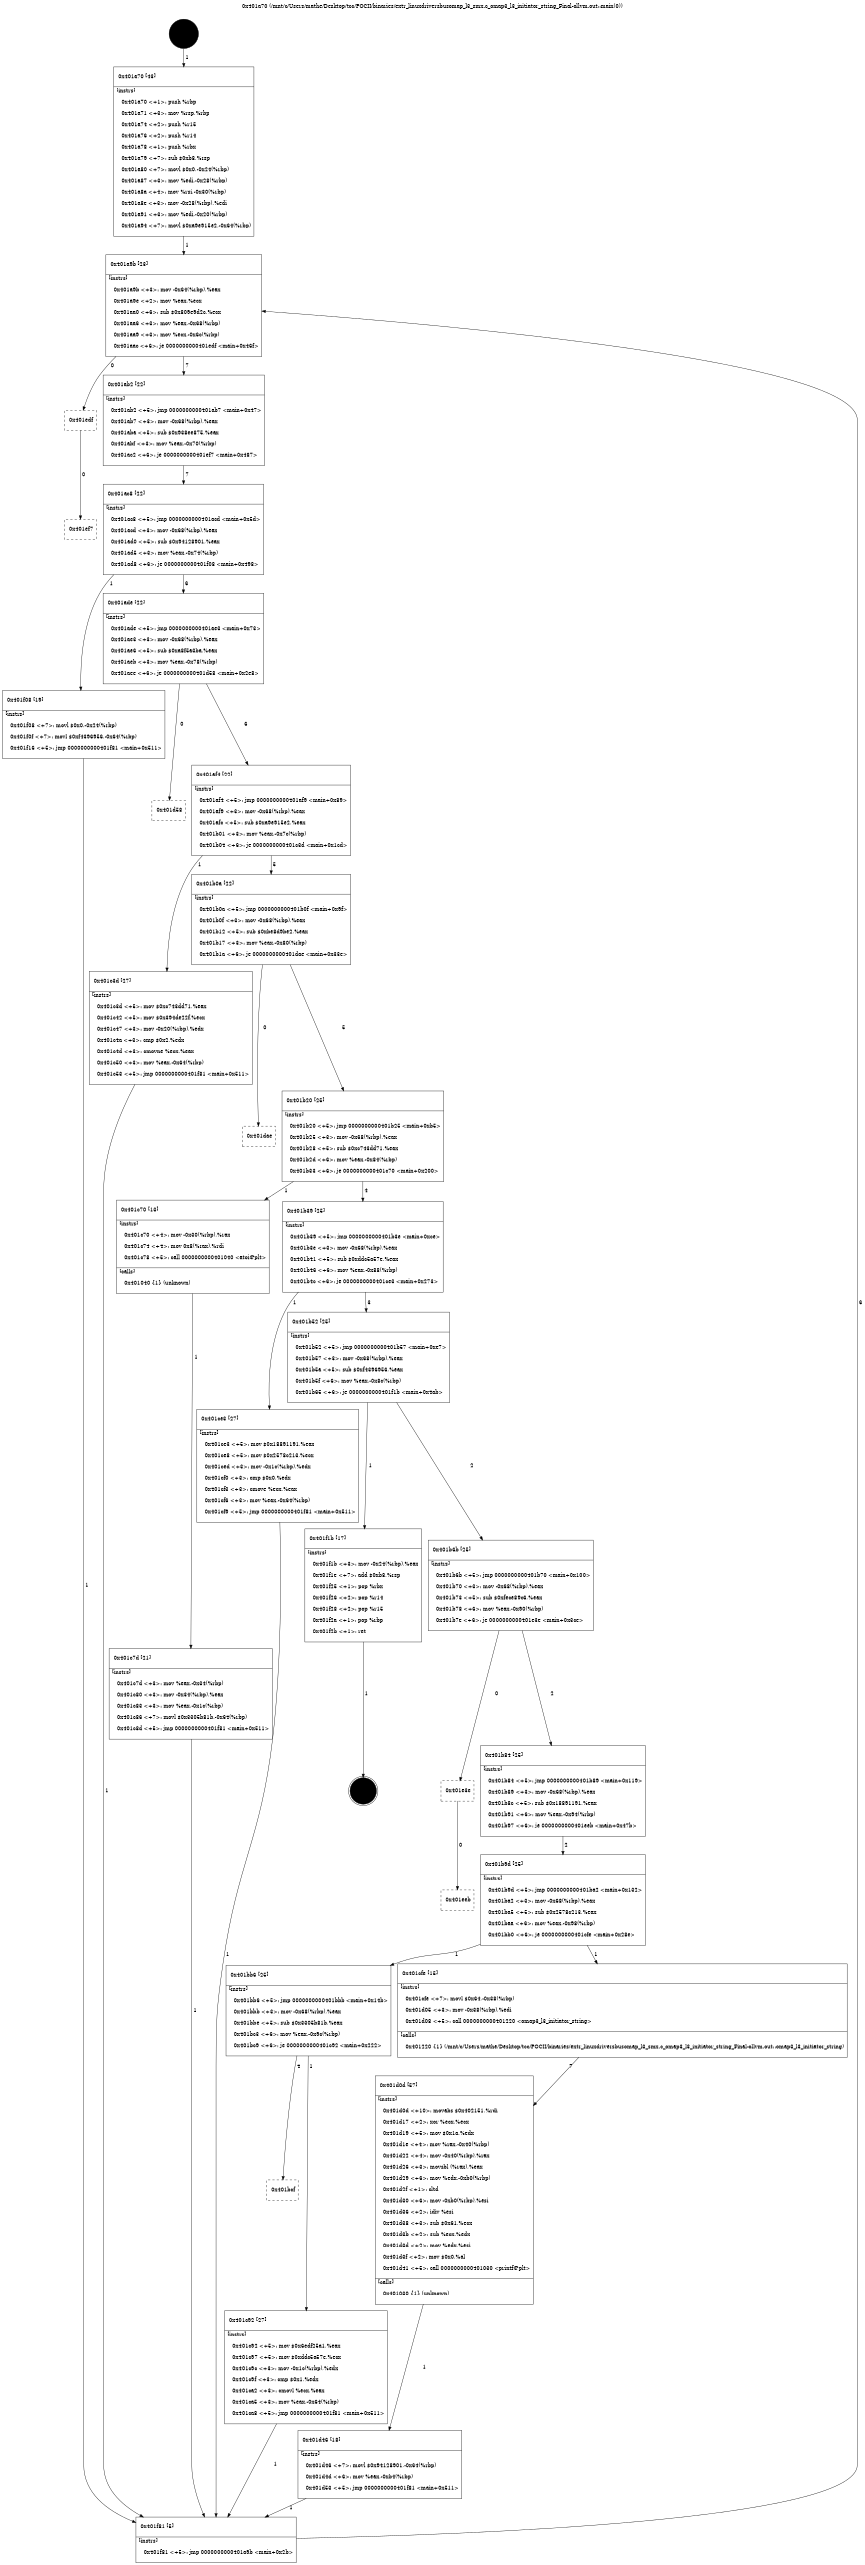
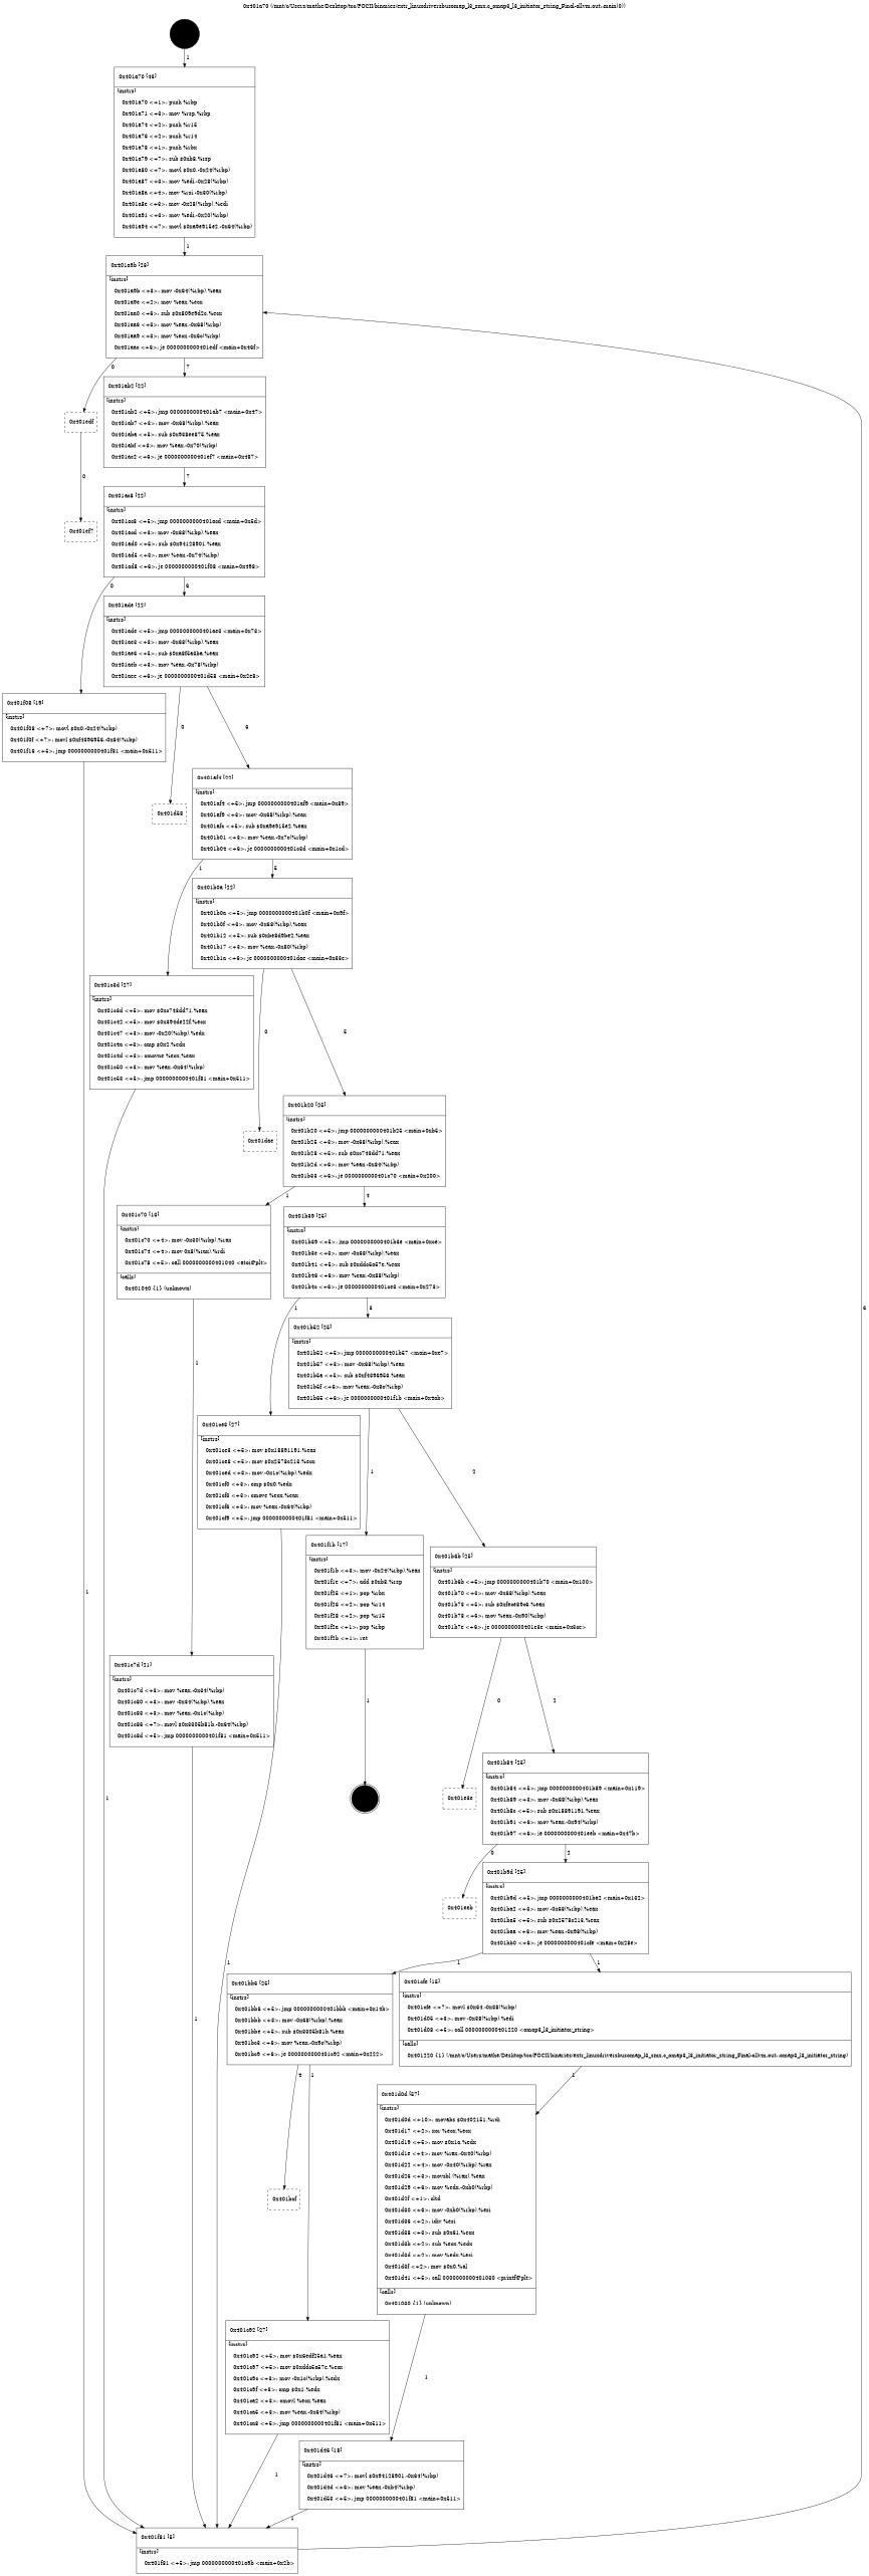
  digraph {
    label="0x401a70 (/mnt/c/Users/mathe/Desktop/tcc/POCII/binaries/extr_linuxdriversbusomap_l3_smx.c_omap3_l3_initiator_string_Final-ollvm.out::main(0))"
    labelloc=t
    node [shape=record]
    Entry [fillcolor=black height=0.3 shape=circle style=filled width=0.3]
    n2 [label="{\n     0x401a70 [43]\l\n     | [instrs]\l\n     &nbsp;&nbsp;0x401a70 \<+1\>: push %rbp\l\n     &nbsp;&nbsp;0x401a71 \<+3\>: mov %rsp,%rbp\l\n     &nbsp;&nbsp;0x401a74 \<+2\>: push %r15\l\n     &nbsp;&nbsp;0x401a76 \<+2\>: push %r14\l\n     &nbsp;&nbsp;0x401a78 \<+1\>: push %rbx\l\n     &nbsp;&nbsp;0x401a79 \<+7\>: sub $0xb8,%rsp\l\n     &nbsp;&nbsp;0x401a80 \<+7\>: movl $0x0,-0x24(%rbp)\l\n     &nbsp;&nbsp;0x401a87 \<+3\>: mov %edi,-0x28(%rbp)\l\n     &nbsp;&nbsp;0x401a8a \<+4\>: mov %rsi,-0x30(%rbp)\l\n     &nbsp;&nbsp;0x401a8e \<+3\>: mov -0x28(%rbp),%edi\l\n     &nbsp;&nbsp;0x401a91 \<+3\>: mov %edi,-0x20(%rbp)\l\n     &nbsp;&nbsp;0x401a94 \<+7\>: movl $0xa9e915e2,-0x64(%rbp)\l\n  }"]
    n3 [label="{\n     0x401a9b [23]\l\n     | [instrs]\l\n     &nbsp;&nbsp;0x401a9b \<+3\>: mov -0x64(%rbp),%eax\l\n     &nbsp;&nbsp;0x401a9e \<+2\>: mov %eax,%ecx\l\n     &nbsp;&nbsp;0x401aa0 \<+6\>: sub $0x809e9d2c,%ecx\l\n     &nbsp;&nbsp;0x401aa6 \<+3\>: mov %eax,-0x68(%rbp)\l\n     &nbsp;&nbsp;0x401aa9 \<+3\>: mov %ecx,-0x6c(%rbp)\l\n     &nbsp;&nbsp;0x401aac \<+6\>: je 0000000000401edf \<main+0x46f\>\l\n  }"]
    n4 [label="{\n     0x401edf\l\n  }" style=dashed]
    n5 [label="{\n     0x401ab2 [22]\l\n     | [instrs]\l\n     &nbsp;&nbsp;0x401ab2 \<+5\>: jmp 0000000000401ab7 \<main+0x47\>\l\n     &nbsp;&nbsp;0x401ab7 \<+3\>: mov -0x68(%rbp),%eax\l\n     &nbsp;&nbsp;0x401aba \<+5\>: sub $0x938ee875,%eax\l\n     &nbsp;&nbsp;0x401abf \<+3\>: mov %eax,-0x70(%rbp)\l\n     &nbsp;&nbsp;0x401ac2 \<+6\>: je 0000000000401ef7 \<main+0x487\>\l\n  }"]
    n6 [label="{\n     0x401ef7\l\n  }" style=dashed]
    n7 [label="{\n     0x401ac8 [22]\l\n     | [instrs]\l\n     &nbsp;&nbsp;0x401ac8 \<+5\>: jmp 0000000000401acd \<main+0x5d\>\l\n     &nbsp;&nbsp;0x401acd \<+3\>: mov -0x68(%rbp),%eax\l\n     &nbsp;&nbsp;0x401ad0 \<+5\>: sub $0x94128901,%eax\l\n     &nbsp;&nbsp;0x401ad5 \<+3\>: mov %eax,-0x74(%rbp)\l\n     &nbsp;&nbsp;0x401ad8 \<+6\>: je 0000000000401f08 \<main+0x498\>\l\n  }"]
    n8 [label="{\n     0x401f08 [19]\l\n     | [instrs]\l\n     &nbsp;&nbsp;0x401f08 \<+7\>: movl $0x0,-0x24(%rbp)\l\n     &nbsp;&nbsp;0x401f0f \<+7\>: movl $0xf4396956,-0x64(%rbp)\l\n     &nbsp;&nbsp;0x401f16 \<+5\>: jmp 0000000000401f81 \<main+0x511\>\l\n  }"]
    n9 [label="{\n     0x401ade [22]\l\n     | [instrs]\l\n     &nbsp;&nbsp;0x401ade \<+5\>: jmp 0000000000401ae3 \<main+0x73\>\l\n     &nbsp;&nbsp;0x401ae3 \<+3\>: mov -0x68(%rbp),%eax\l\n     &nbsp;&nbsp;0x401ae6 \<+5\>: sub $0xa8f5a3ba,%eax\l\n     &nbsp;&nbsp;0x401aeb \<+3\>: mov %eax,-0x78(%rbp)\l\n     &nbsp;&nbsp;0x401aee \<+6\>: je 0000000000401d58 \<main+0x2e8\>\l\n  }"]
    Exit [fillcolor=black height=0.3 peripheries=2 shape=circle style=filled width=0.3]
    n11 [label="{\n     0x401f81 [5]\l\n     | [instrs]\l\n     &nbsp;&nbsp;0x401f81 \<+5\>: jmp 0000000000401a9b \<main+0x2b\>\l\n  }"]
    n12 [label="{\n     0x401d58\l\n  }" style=dashed]
    n13 [label="{\n     0x401af4 [22]\l\n     | [instrs]\l\n     &nbsp;&nbsp;0x401af4 \<+5\>: jmp 0000000000401af9 \<main+0x89\>\l\n     &nbsp;&nbsp;0x401af9 \<+3\>: mov -0x68(%rbp),%eax\l\n     &nbsp;&nbsp;0x401afc \<+5\>: sub $0xa9e915e2,%eax\l\n     &nbsp;&nbsp;0x401b01 \<+3\>: mov %eax,-0x7c(%rbp)\l\n     &nbsp;&nbsp;0x401b04 \<+6\>: je 0000000000401c3d \<main+0x1cd\>\l\n  }"]
    n14 [label="{\n     0x401d46 [18]\l\n     | [instrs]\l\n     &nbsp;&nbsp;0x401d46 \<+7\>: movl $0x94128901,-0x64(%rbp)\l\n     &nbsp;&nbsp;0x401d4d \<+6\>: mov %eax,-0xb4(%rbp)\l\n     &nbsp;&nbsp;0x401d53 \<+5\>: jmp 0000000000401f81 \<main+0x511\>\l\n  }"]
    n15 [label="{\n     0x401c3d [27]\l\n     | [instrs]\l\n     &nbsp;&nbsp;0x401c3d \<+5\>: mov $0xc743dd71,%eax\l\n     &nbsp;&nbsp;0x401c42 \<+5\>: mov $0x394de22f,%ecx\l\n     &nbsp;&nbsp;0x401c47 \<+3\>: mov -0x20(%rbp),%edx\l\n     &nbsp;&nbsp;0x401c4a \<+3\>: cmp $0x2,%edx\l\n     &nbsp;&nbsp;0x401c4d \<+3\>: cmovne %ecx,%eax\l\n     &nbsp;&nbsp;0x401c50 \<+3\>: mov %eax,-0x64(%rbp)\l\n     &nbsp;&nbsp;0x401c53 \<+5\>: jmp 0000000000401f81 \<main+0x511\>\l\n  }"]
    n16 [label="{\n     0x401b0a [22]\l\n     | [instrs]\l\n     &nbsp;&nbsp;0x401b0a \<+5\>: jmp 0000000000401b0f \<main+0x9f\>\l\n     &nbsp;&nbsp;0x401b0f \<+3\>: mov -0x68(%rbp),%eax\l\n     &nbsp;&nbsp;0x401b12 \<+5\>: sub $0xbe8d9be2,%eax\l\n     &nbsp;&nbsp;0x401b17 \<+3\>: mov %eax,-0x80(%rbp)\l\n     &nbsp;&nbsp;0x401b1a \<+6\>: je 0000000000401dae \<main+0x33e\>\l\n  }"]
    n17 [label="{\n     0x401d0d [57]\l\n     | [instrs]\l\n     &nbsp;&nbsp;0x401d0d \<+10\>: movabs $0x402151,%rdi\l\n     &nbsp;&nbsp;0x401d17 \<+2\>: xor %ecx,%ecx\l\n     &nbsp;&nbsp;0x401d19 \<+5\>: mov $0x1a,%edx\l\n     &nbsp;&nbsp;0x401d1e \<+4\>: mov %rax,-0x40(%rbp)\l\n     &nbsp;&nbsp;0x401d22 \<+4\>: mov -0x40(%rbp),%rax\l\n     &nbsp;&nbsp;0x401d26 \<+3\>: movsbl (%rax),%eax\l\n     &nbsp;&nbsp;0x401d29 \<+6\>: mov %edx,-0xb0(%rbp)\l\n     &nbsp;&nbsp;0x401d2f \<+1\>: cltd\l\n     &nbsp;&nbsp;0x401d30 \<+6\>: mov -0xb0(%rbp),%esi\l\n     &nbsp;&nbsp;0x401d36 \<+2\>: idiv %esi\l\n     &nbsp;&nbsp;0x401d38 \<+3\>: sub $0x61,%ecx\l\n     &nbsp;&nbsp;0x401d3b \<+2\>: sub %ecx,%edx\l\n     &nbsp;&nbsp;0x401d3d \<+2\>: mov %edx,%esi\l\n     &nbsp;&nbsp;0x401d3f \<+2\>: mov $0x0,%al\l\n     &nbsp;&nbsp;0x401d41 \<+5\>: call 0000000000401030 \<printf@plt\>\l\n     | [calls]\l\n     &nbsp;&nbsp;0x401030 \{1\} (unknown)\l\n  }"]
    n18 [label="{\n     0x401dae\l\n  }" style=dashed]
    n19 [label="{\n     0x401b20 [25]\l\n     | [instrs]\l\n     &nbsp;&nbsp;0x401b20 \<+5\>: jmp 0000000000401b25 \<main+0xb5\>\l\n     &nbsp;&nbsp;0x401b25 \<+3\>: mov -0x68(%rbp),%eax\l\n     &nbsp;&nbsp;0x401b28 \<+5\>: sub $0xc743dd71,%eax\l\n     &nbsp;&nbsp;0x401b2d \<+6\>: mov %eax,-0x84(%rbp)\l\n     &nbsp;&nbsp;0x401b33 \<+6\>: je 0000000000401c70 \<main+0x200\>\l\n  }"]
    n20 [label="{\n     0x401bcf\l\n  }" style=dashed]
    n21 [label="{\n     0x401c70 [13]\l\n     | [instrs]\l\n     &nbsp;&nbsp;0x401c70 \<+4\>: mov -0x30(%rbp),%rax\l\n     &nbsp;&nbsp;0x401c74 \<+4\>: mov 0x8(%rax),%rdi\l\n     &nbsp;&nbsp;0x401c78 \<+5\>: call 0000000000401040 \<atoi@plt\>\l\n     | [calls]\l\n     &nbsp;&nbsp;0x401040 \{1\} (unknown)\l\n  }"]
    n22 [label="{\n     0x401b39 [25]\l\n     | [instrs]\l\n     &nbsp;&nbsp;0x401b39 \<+5\>: jmp 0000000000401b3e \<main+0xce\>\l\n     &nbsp;&nbsp;0x401b3e \<+3\>: mov -0x68(%rbp),%eax\l\n     &nbsp;&nbsp;0x401b41 \<+5\>: sub $0xddc5a57e,%eax\l\n     &nbsp;&nbsp;0x401b46 \<+6\>: mov %eax,-0x88(%rbp)\l\n     &nbsp;&nbsp;0x401b4c \<+6\>: je 0000000000401ce3 \<main+0x273\>\l\n  }"]
    n23 [label="{\n     0x401c92 [27]\l\n     | [instrs]\l\n     &nbsp;&nbsp;0x401c92 \<+5\>: mov $0x6edf25a1,%eax\l\n     &nbsp;&nbsp;0x401c97 \<+5\>: mov $0xddc5a57e,%ecx\l\n     &nbsp;&nbsp;0x401c9c \<+3\>: mov -0x1c(%rbp),%edx\l\n     &nbsp;&nbsp;0x401c9f \<+3\>: cmp $0x1,%edx\l\n     &nbsp;&nbsp;0x401ca2 \<+3\>: cmovl %ecx,%eax\l\n     &nbsp;&nbsp;0x401ca5 \<+3\>: mov %eax,-0x64(%rbp)\l\n     &nbsp;&nbsp;0x401ca8 \<+5\>: jmp 0000000000401f81 \<main+0x511\>\l\n  }"]
    n24 [label="{\n     0x401c7d [21]\l\n     | [instrs]\l\n     &nbsp;&nbsp;0x401c7d \<+3\>: mov %eax,-0x34(%rbp)\l\n     &nbsp;&nbsp;0x401c80 \<+3\>: mov -0x34(%rbp),%eax\l\n     &nbsp;&nbsp;0x401c83 \<+3\>: mov %eax,-0x1c(%rbp)\l\n     &nbsp;&nbsp;0x401c86 \<+7\>: movl $0x3305b81b,-0x64(%rbp)\l\n     &nbsp;&nbsp;0x401c8d \<+5\>: jmp 0000000000401f81 \<main+0x511\>\l\n  }"]
    n25 [label="{\n     0x401ce3 [27]\l\n     | [instrs]\l\n     &nbsp;&nbsp;0x401ce3 \<+5\>: mov $0x18891191,%eax\l\n     &nbsp;&nbsp;0x401ce8 \<+5\>: mov $0x2578c213,%ecx\l\n     &nbsp;&nbsp;0x401ced \<+3\>: mov -0x1c(%rbp),%edx\l\n     &nbsp;&nbsp;0x401cf0 \<+3\>: cmp $0x0,%edx\l\n     &nbsp;&nbsp;0x401cf3 \<+3\>: cmove %ecx,%eax\l\n     &nbsp;&nbsp;0x401cf6 \<+3\>: mov %eax,-0x64(%rbp)\l\n     &nbsp;&nbsp;0x401cf9 \<+5\>: jmp 0000000000401f81 \<main+0x511\>\l\n  }"]
    n26 [label="{\n     0x401b52 [25]\l\n     | [instrs]\l\n     &nbsp;&nbsp;0x401b52 \<+5\>: jmp 0000000000401b57 \<main+0xe7\>\l\n     &nbsp;&nbsp;0x401b57 \<+3\>: mov -0x68(%rbp),%eax\l\n     &nbsp;&nbsp;0x401b5a \<+5\>: sub $0xf4396956,%eax\l\n     &nbsp;&nbsp;0x401b5f \<+6\>: mov %eax,-0x8c(%rbp)\l\n     &nbsp;&nbsp;0x401b65 \<+6\>: je 0000000000401f1b \<main+0x4ab\>\l\n  }"]
    n27 [label="{\n     0x401bb6 [25]\l\n     | [instrs]\l\n     &nbsp;&nbsp;0x401bb6 \<+5\>: jmp 0000000000401bbb \<main+0x14b\>\l\n     &nbsp;&nbsp;0x401bbb \<+3\>: mov -0x68(%rbp),%eax\l\n     &nbsp;&nbsp;0x401bbe \<+5\>: sub $0x3305b81b,%eax\l\n     &nbsp;&nbsp;0x401bc3 \<+6\>: mov %eax,-0x9c(%rbp)\l\n     &nbsp;&nbsp;0x401bc9 \<+6\>: je 0000000000401c92 \<main+0x222\>\l\n  }"]
    n28 [label="{\n     0x401f1b [17]\l\n     | [instrs]\l\n     &nbsp;&nbsp;0x401f1b \<+3\>: mov -0x24(%rbp),%eax\l\n     &nbsp;&nbsp;0x401f1e \<+7\>: add $0xb8,%rsp\l\n     &nbsp;&nbsp;0x401f25 \<+1\>: pop %rbx\l\n     &nbsp;&nbsp;0x401f26 \<+2\>: pop %r14\l\n     &nbsp;&nbsp;0x401f28 \<+2\>: pop %r15\l\n     &nbsp;&nbsp;0x401f2a \<+1\>: pop %rbp\l\n     &nbsp;&nbsp;0x401f2b \<+1\>: ret\l\n  }"]
    n29 [label="{\n     0x401b6b [25]\l\n     | [instrs]\l\n     &nbsp;&nbsp;0x401b6b \<+5\>: jmp 0000000000401b70 \<main+0x100\>\l\n     &nbsp;&nbsp;0x401b70 \<+3\>: mov -0x68(%rbp),%eax\l\n     &nbsp;&nbsp;0x401b73 \<+5\>: sub $0xfece89c6,%eax\l\n     &nbsp;&nbsp;0x401b78 \<+6\>: mov %eax,-0x90(%rbp)\l\n     &nbsp;&nbsp;0x401b7e \<+6\>: je 0000000000401e3e \<main+0x3ce\>\l\n  }"]
    n30 [label="{\n     0x401cfe [15]\l\n     | [instrs]\l\n     &nbsp;&nbsp;0x401cfe \<+7\>: movl $0x64,-0x38(%rbp)\l\n     &nbsp;&nbsp;0x401d05 \<+3\>: mov -0x38(%rbp),%edi\l\n     &nbsp;&nbsp;0x401d08 \<+5\>: call 0000000000401220 \<omap3_l3_initiator_string\>\l\n     | [calls]\l\n     &nbsp;&nbsp;0x401220 \{1\} (/mnt/c/Users/mathe/Desktop/tcc/POCII/binaries/extr_linuxdriversbusomap_l3_smx.c_omap3_l3_initiator_string_Final-ollvm.out::omap3_l3_initiator_string)\l\n  }"]
    n31 [label="{\n     0x401e3e\l\n  }" style=dashed]
    n32 [label="{\n     0x401b84 [25]\l\n     | [instrs]\l\n     &nbsp;&nbsp;0x401b84 \<+5\>: jmp 0000000000401b89 \<main+0x119\>\l\n     &nbsp;&nbsp;0x401b89 \<+3\>: mov -0x68(%rbp),%eax\l\n     &nbsp;&nbsp;0x401b8c \<+5\>: sub $0x18891191,%eax\l\n     &nbsp;&nbsp;0x401b91 \<+6\>: mov %eax,-0x94(%rbp)\l\n     &nbsp;&nbsp;0x401b97 \<+6\>: je 0000000000401eeb \<main+0x47b\>\l\n  }"]
    n33 [label="{\n     0x401b9d [25]\l\n     | [instrs]\l\n     &nbsp;&nbsp;0x401b9d \<+5\>: jmp 0000000000401ba2 \<main+0x132\>\l\n     &nbsp;&nbsp;0x401ba2 \<+3\>: mov -0x68(%rbp),%eax\l\n     &nbsp;&nbsp;0x401ba5 \<+5\>: sub $0x2578c213,%eax\l\n     &nbsp;&nbsp;0x401baa \<+6\>: mov %eax,-0x98(%rbp)\l\n     &nbsp;&nbsp;0x401bb0 \<+6\>: je 0000000000401cfe \<main+0x28e\>\l\n  }"]
    n34 [label="{\n     0x401eeb\l\n  }" style=dashed]
    Entry -> n2 [label=" 1"]
    n2 -> n3 [label=" 1"]
    n3 -> n4 [label=" 0"]
    n3 -> n5 [label=" 7"]
    n4 -> n6 [label=" 0"]
    n5 -> n7 [label=" 7"]
-   n7 -> n8 [label=" 1"]
+   n7 -> n8 [label=" 0"]
    n7 -> n9 [label=" 6"]
    n8 -> n11 [label=" 1"]
    n9 -> n12 [label=" 0"]
    n9 -> n13 [label=" 6"]
    n11 -> n3 [label=" 6"]
    n13 -> n15 [label=" 1"]
    n13 -> n16 [label=" 5"]
    n14 -> n11 [label=" 1"]
    n15 -> n11 [label=" 1"]
    n16 -> n18 [label=" 0"]
    n16 -> n19 [label=" 5"]
    n17 -> n14 [label=" 1"]
    n19 -> n21 [label=" 1"]
    n19 -> n22 [label=" 4"]
    n21 -> n24 [label=" 1"]
    n22 -> n25 [label=" 1"]
    n22 -> n26 [label=" 3"]
    n23 -> n11 [label=" 1"]
    n24 -> n11 [label=" 1"]
    n25 -> n11 [label=" 1"]
    n26 -> n28 [label=" 1"]
    n26 -> n29 [label=" 2"]
    n27 -> n20 [label=" 4"]
    n27 -> n23 [label=" 1"]
    n28 -> Exit [label=" 1"]
    n29 -> n31 [label=" 0"]
    n29 -> n32 [label=" 2"]
-   n30 -> n17 [label=" 7"]
+   n30 -> n17 [label=" 1"]
    n32 -> n33 [label=" 2"]
-   n31 -> n34 [label=" 0"]
+   n32 -> n34 [label=" 0"]
    n33 -> n27 [label=" 1"]
    n33 -> n30 [label=" 1"]
  }
